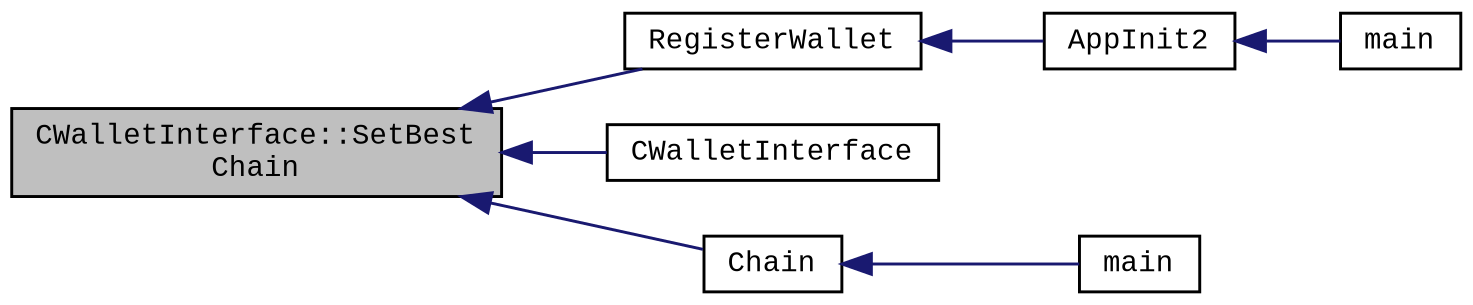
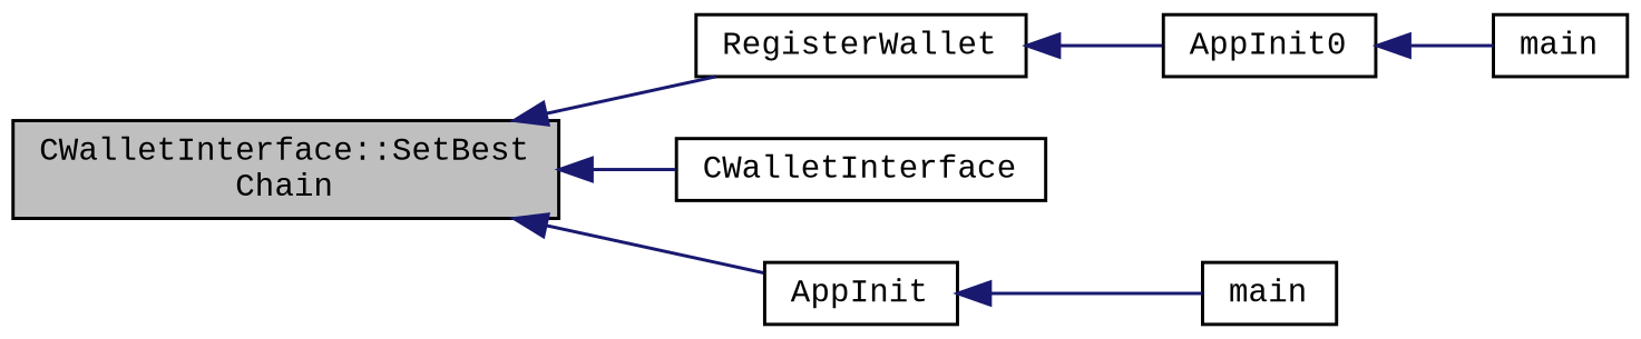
  digraph {
    fontname="Liberation Mono"
    rankdir=LR
    node [color=black fillcolor=white fontname="Liberation Mono" fontsize=10 shape=record style=filled]
    edge [color=midnightblue dir=back fontname="Liberation Mono" fontsize=10 labelfontname=Helvetica labelfontsize=10 style=solid]
    n1 [fillcolor=grey75 fontcolor=black height=0.2 label="CWalletInterface::SetBest\lChain" width=0.4]
    n2 [height=0.2 label=RegisterWallet width=0.4]
    n3 [height=0.2 label=CWalletInterface width=0.4]
-   n4 [height=0.2 label=Chain width=0.4]
-   n5 [height=0.2 label=AppInit2 width=0.4]
+   n4 [height=0.2 label=AppInit width=0.4]
+   n5 [height=0.2 label=AppInit0 width=0.4]
    n6 [height=0.2 label=main width=0.4]
    n7 [height=0.2 label=main width=0.4]
    n1 -> n2
    n1 -> n3
    n1 -> n4
    n2 -> n5
    n4 -> n7
    n5 -> n6
  }
